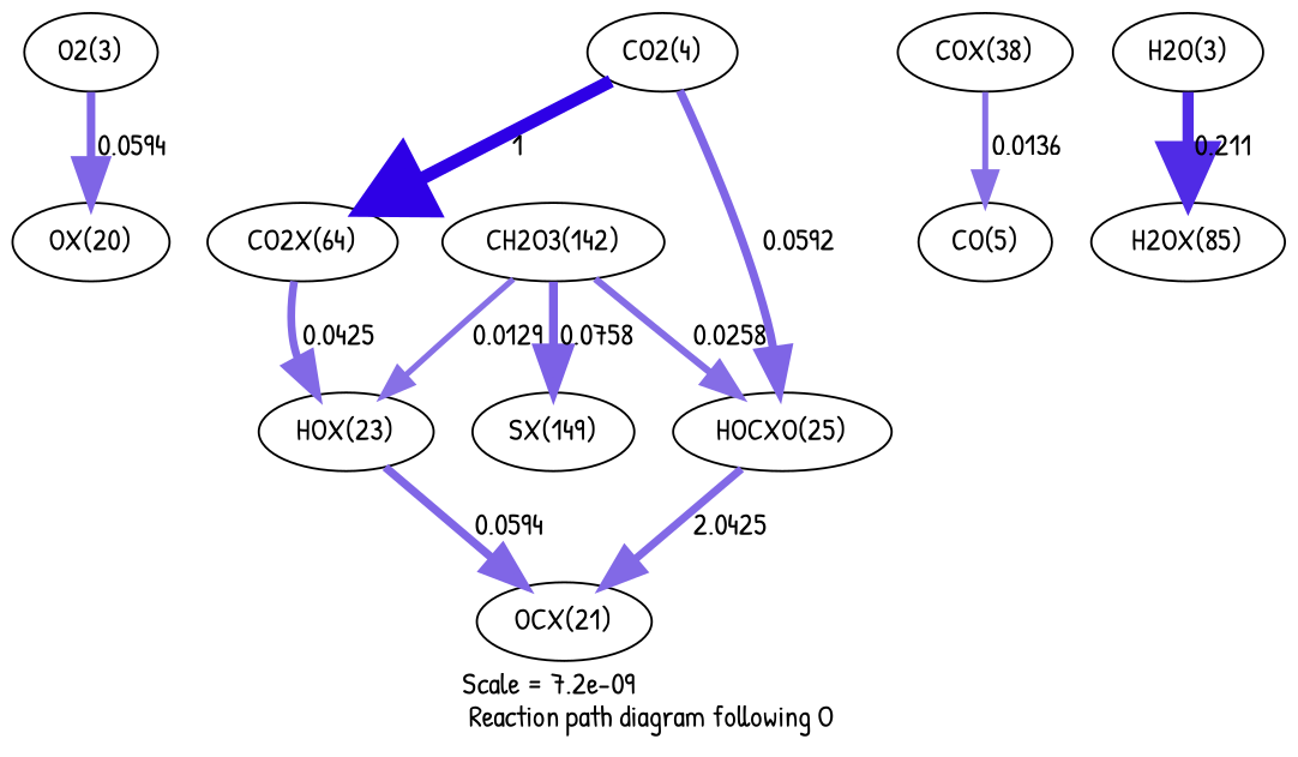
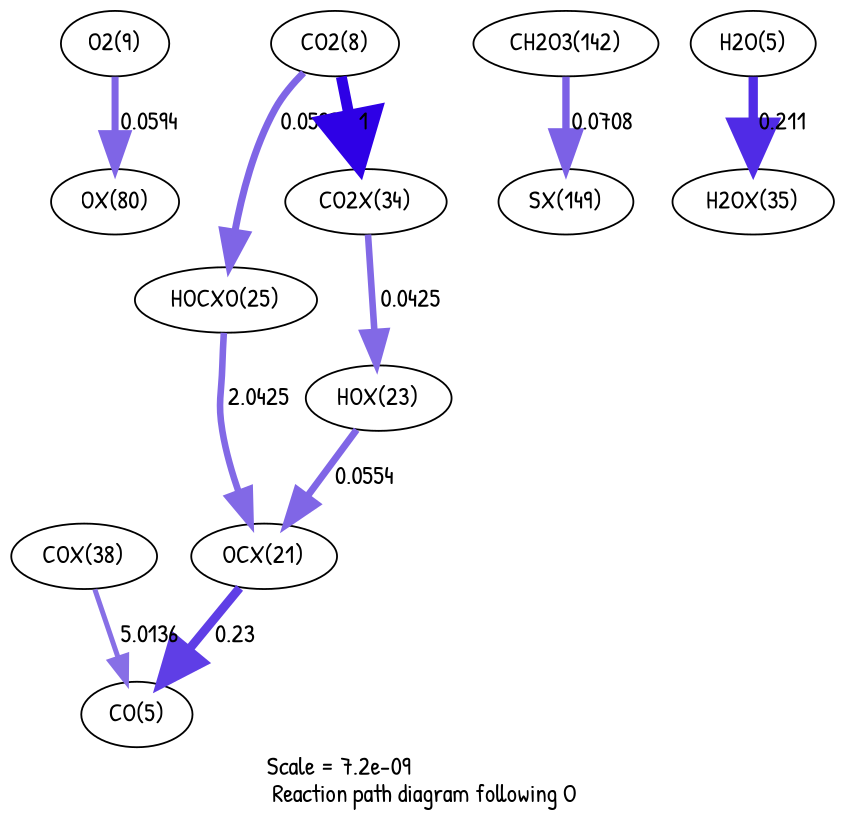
  digraph {
    fontname="Patrick Hand"
    label="Scale = 7.2e-09\l Reaction path diagram following O"
    node [fontname="Patrick Hand"]
    edge [arrowsize=1.93 color="0.7, 0.559, 0.9" fontname="Patrick Hand" penwidth=3.87]
-   n1 [label="O2(3)"]
-   n2 [label="OX(20)"]
+   n1 [label="O2(9)"]
+   n2 [label="OX(80)"]
    n3 [label="OCX(21)"]
    n4 [label="CO(5)"]
    n5 [label="HOX(23)"]
    n6 [label="HOCXO(25)"]
    n7 [label="CH2O3(142)"]
    n8 [label="SX(149)"]
-   n9 [label="H2O(3)"]
-   n10 [label="H2OX(85)"]
+   n9 [label="H2O(5)"]
+   n10 [label="H2OX(35)"]
    n11 [label="COX(38)"]
-   n12 [label="CO2(4)"]
-   n13 [label="CO2X(64)"]
+   n12 [label="CO2(8)"]
+   n13 [label="CO2X(34)"]
    n1 -> n2 [label=" 0.0594"]
-   n5 -> n3 [arrowsize=1.91 color="0.7, 0.555, 0.9" label=" 0.0594" penwidth=3.82]
+   n3 -> n4 [arrowsize=2.45 color="0.7, 0.73, 0.9" label=" 0.23" penwidth=4.89]
+   n5 -> n3 [arrowsize=1.91 color="0.7, 0.555, 0.9" label=" 0.0554" penwidth=3.82]
    n6 -> n3 [arrowsize=1.81 color="0.7, 0.542, 0.9" label=" 2.0425" penwidth=3.62]
-   n7 -> n5 [arrowsize=1.36 color="0.7, 0.513, 0.9" label=" 0.0129" penwidth=2.71]
-   n7 -> n6 [arrowsize=1.62 color="0.7, 0.526, 0.9" label=" 0.0258" penwidth=3.24]
-   n7 -> n8 [arrowsize=2.03 color="0.7, 0.576, 0.9" label=" 0.0758" penwidth=4.05]
+   n7 -> n8 [arrowsize=2.03 color="0.7, 0.576, 0.9" label=" 0.0708" penwidth=4.05]
    n9 -> n10 [arrowsize=2.56 color="0.7, 0.811, 0.9" label=" 0.211" penwidth=5.12]
-   n11 -> n4 [arrowsize=1.38 color="0.7, 0.514, 0.9" label=" 0.0136" penwidth=2.76]
+   n11 -> n4 [arrowsize=1.38 color="0.7, 0.514, 0.9" label=" 5.0136" penwidth=2.76]
    n12 -> n6 [label=" 0.0592"]
    n12 -> n13 [arrowsize=3 color="0.7, 1.5, 0.9" label=" 1" penwidth=6]
    n13 -> n5 [arrowsize=1.81 color="0.7, 0.542, 0.9" label=" 0.0425" penwidth=3.62]
  }
